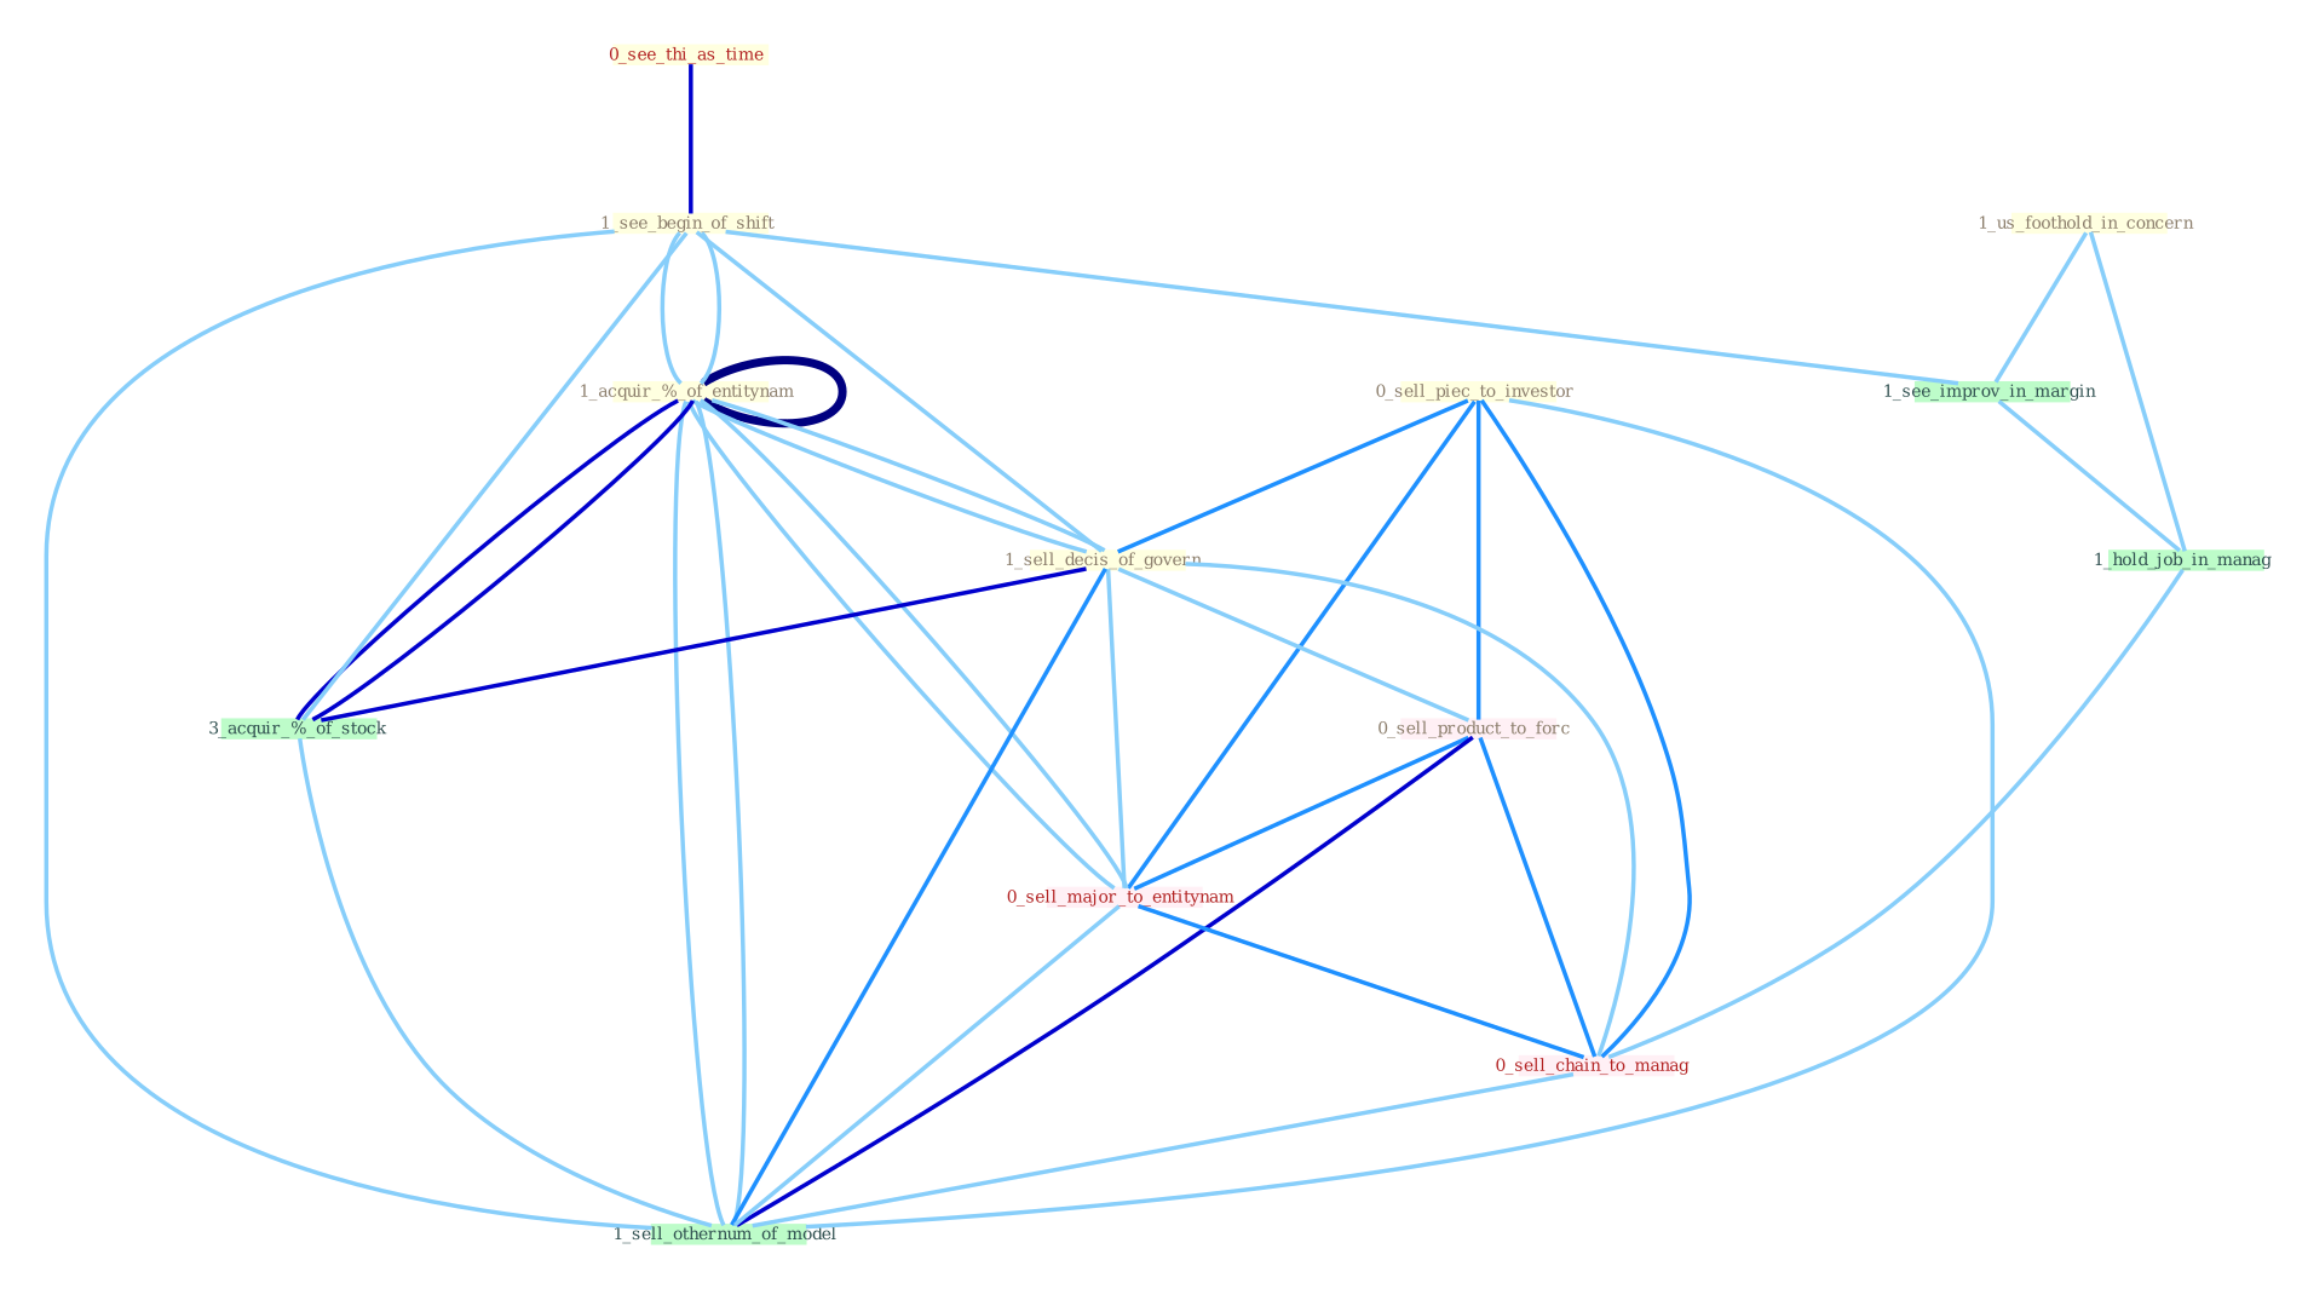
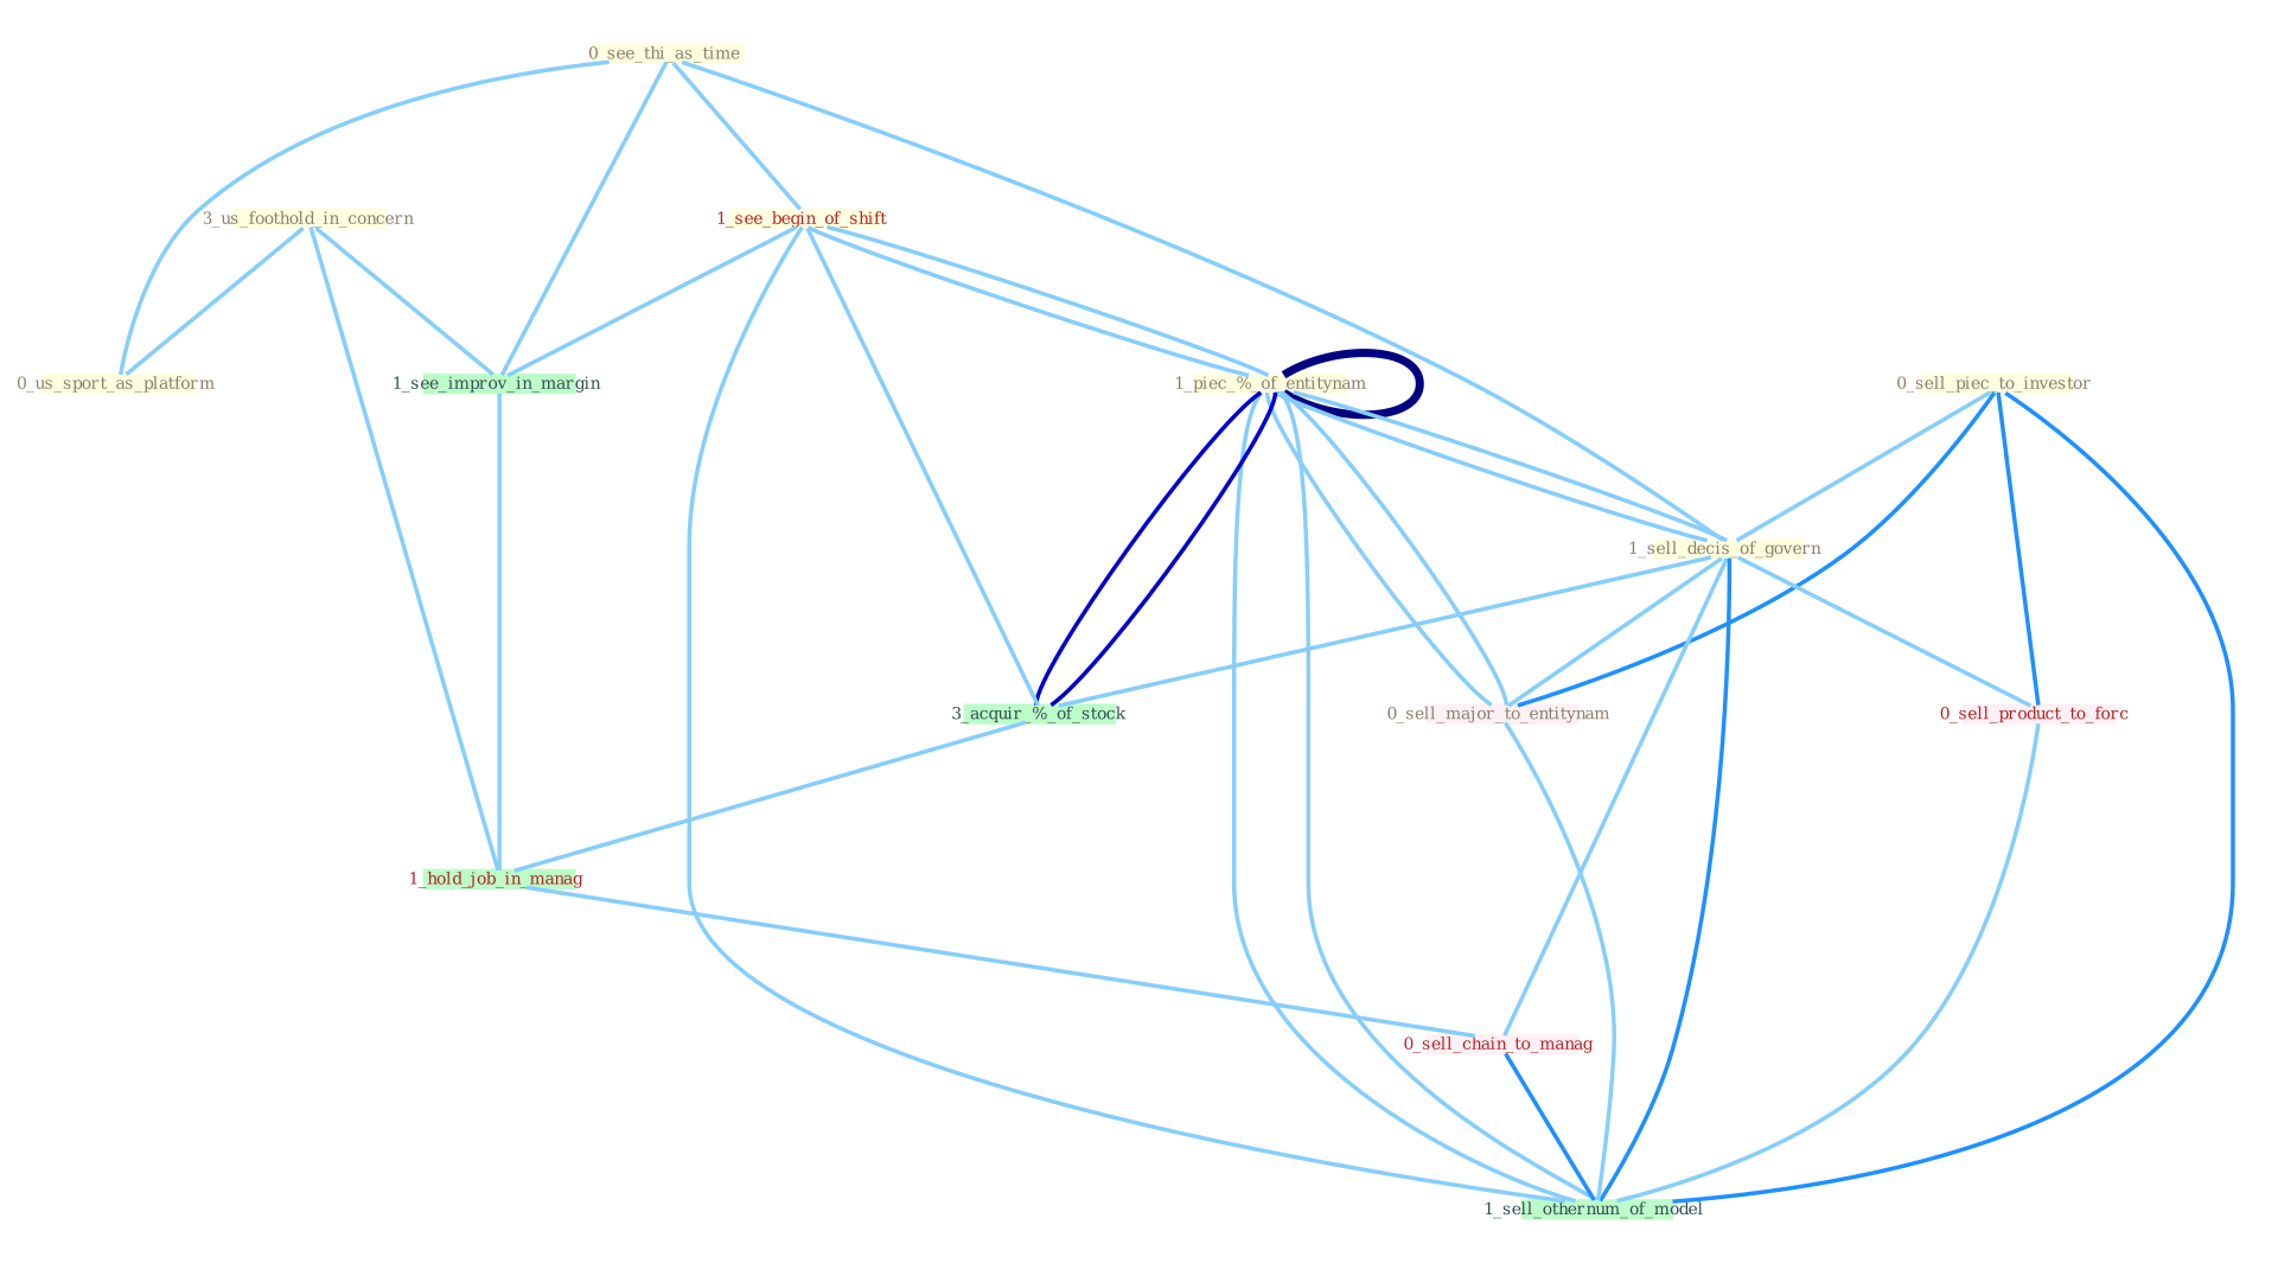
  graph {
    node [color="#ffffe0" fixedsize=true fontcolor="#8b7d6b" fontsize=4 shape=polygon style=filled]
    edge [color="#87cefa" w=1]
-   "0_see_thi_as_time " [fontcolor="#b22222" height=.06 width=.5]
-   "1_us_foothold_in_concern " [height=.06 width=.5]
+   "0_see_thi_as_time " [height=.06 width=.5]
+   "1_us_foothold_in_concern " [height=.06 width=.5 label="3_us_foothold_in_concern"]
    "0_sell_piec_to_investor " [height=.06 width=.5]
-   "1_acquir_%_of_entitynam " [height=.06 width=.5]
-   "1_see_begin_of_shift " [height=.06 width=.5]
+   "1_acquir_%_of_entitynam " [height=.06 width=.5 label="1_piec_%_of_entitynam"]
+   "1_see_begin_of_shift " [fontcolor="#b22222" height=.06 width=.5]
+   "0_us_sport_as_platform " [height=.06 width=.5]
    "1_sell_decis_of_govern " [height=.06 width=.5]
-   "0_sell_product_to_forc " [color="#fff0f5" height=.06 width=.5]
-   "0_sell_major_to_entitynam " [color="#fff0f5" fontcolor="#b22222" height=.06 width=.5]
+   "0_sell_product_to_forc " [color="#fff0f5" fontcolor="#b22222" height=.06 width=.5]
+   "0_sell_major_to_entitynam " [color="#fff0f5" height=.06 width=.5]
    "0_sell_chain_to_manag " [color="#fff0f5" fontcolor="#b22222" height=.06 width=.5]
    "1_see_improv_in_margin " [color="#BDFCC9" fontcolor="#2f4f4f" height=.06 width=.5]
-   "1_hold_job_in_manag " [color="#BDFCC9" fontcolor="#2f4f4f" height=.06 width=.5]
+   "1_hold_job_in_manag " [color="#BDFCC9" fontcolor="#b22222" height=.06 width=.5]
    "1_sell_othernum_of_model " [color="#BDFCC9" fontcolor="#2f4f4f" height=.06 width=.5]
    n14 [color="#BDFCC9" fontcolor="#2f4f4f" height=.06 label="3_acquir_%_of_stock" width=.5]
    subgraph sub_1 {
      "0_see_thi_as_time "
      "1_us_foothold_in_concern "
      "0_sell_piec_to_investor "
      "1_acquir_%_of_entitynam "
      "1_see_begin_of_shift "
+     "0_us_sport_as_platform "
      "1_sell_decis_of_govern "
    }
    subgraph sub_2 {
      "0_sell_product_to_forc "
      "0_sell_major_to_entitynam "
      "0_sell_chain_to_manag "
    }
-   "0_see_thi_as_time " -- "1_see_begin_of_shift " [color="#0000cd"]
+   "0_see_thi_as_time " -- "1_see_begin_of_shift "
+   "0_see_thi_as_time " -- "0_us_sport_as_platform "
+   "0_see_thi_as_time " -- "1_see_improv_in_margin "
+   "1_us_foothold_in_concern " -- "0_us_sport_as_platform "
    "1_us_foothold_in_concern " -- "1_see_improv_in_margin "
    "1_us_foothold_in_concern " -- "1_hold_job_in_manag "
-   "0_sell_piec_to_investor " -- "1_sell_decis_of_govern " [color="#1e90ff"]
+   "0_sell_piec_to_investor " -- "1_sell_decis_of_govern "
    "0_sell_piec_to_investor " -- "0_sell_product_to_forc " [color="#1e90ff" w=2]
    "0_sell_piec_to_investor " -- "0_sell_major_to_entitynam " [color="#1e90ff" w=2]
-   "0_sell_piec_to_investor " -- "0_sell_chain_to_manag " [color="#1e90ff" w=2]
-   "0_sell_piec_to_investor " -- "1_sell_othernum_of_model "
+   "0_sell_piec_to_investor " -- "1_sell_othernum_of_model " [color="#1e90ff"]
    "1_acquir_%_of_entitynam " -- "1_acquir_%_of_entitynam " [color="#000080" style=bold w=4]
    "1_acquir_%_of_entitynam " -- "1_see_begin_of_shift "
    "1_acquir_%_of_entitynam " -- "1_sell_decis_of_govern "
    "1_acquir_%_of_entitynam " -- "1_sell_decis_of_govern "
    "1_acquir_%_of_entitynam " -- "0_sell_major_to_entitynam "
    "1_acquir_%_of_entitynam " -- "0_sell_major_to_entitynam "
    "1_acquir_%_of_entitynam " -- "1_sell_othernum_of_model "
    "1_acquir_%_of_entitynam " -- "1_sell_othernum_of_model "
    "1_acquir_%_of_entitynam " -- n14 [color="#0000cd" w=3]
    "1_acquir_%_of_entitynam " -- n14 [color="#0000cd" w=3]
    "1_see_begin_of_shift " -- "1_acquir_%_of_entitynam "
-   "1_see_begin_of_shift " -- "1_sell_decis_of_govern "
+   "0_see_thi_as_time " -- "1_sell_decis_of_govern "
    "1_see_begin_of_shift " -- "1_see_improv_in_margin "
    "1_see_begin_of_shift " -- "1_sell_othernum_of_model "
    "1_see_begin_of_shift " -- n14
    "1_sell_decis_of_govern " -- "0_sell_product_to_forc "
    "1_sell_decis_of_govern " -- "0_sell_major_to_entitynam "
    "1_sell_decis_of_govern " -- "0_sell_chain_to_manag "
    "1_sell_decis_of_govern " -- "1_sell_othernum_of_model " [color="#1e90ff" w=2]
-   "1_sell_decis_of_govern " -- n14 [color="#0000cd"]
-   "0_sell_product_to_forc " -- "0_sell_major_to_entitynam " [color="#1e90ff" w=2]
-   "0_sell_product_to_forc " -- "0_sell_chain_to_manag " [color="#1e90ff" w=2]
-   "0_sell_product_to_forc " -- "1_sell_othernum_of_model " [color="#0000cd"]
-   "0_sell_major_to_entitynam " -- "0_sell_chain_to_manag " [color="#1e90ff" w=2]
+   "1_sell_decis_of_govern " -- n14
+   "0_sell_product_to_forc " -- "1_sell_othernum_of_model "
    "0_sell_major_to_entitynam " -- "1_sell_othernum_of_model "
-   "0_sell_chain_to_manag " -- "1_sell_othernum_of_model "
+   "0_sell_chain_to_manag " -- "1_sell_othernum_of_model " [color="#1e90ff"]
    "1_see_improv_in_margin " -- "1_hold_job_in_manag "
    "1_hold_job_in_manag " -- "0_sell_chain_to_manag "
-   n14 -- "1_sell_othernum_of_model "
+   n14 -- "1_hold_job_in_manag "
  }
